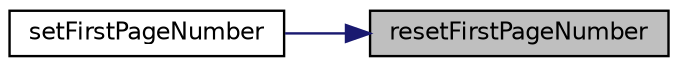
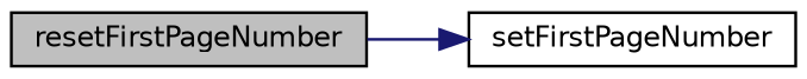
  digraph {
    rankdir=LR
    node [color=black fontname=Helvetica fontsize=10 shape=record style=filled]
    n1 [fillcolor=grey75 fontcolor=black height=0.2 label=resetFirstPageNumber width=0.4]
    n2 [fillcolor=white height=0.2 label=setFirstPageNumber width=0.4]
-   n2 -> n1 [color=midnightblue fontname=Helvetica fontsize=10 labelfontname=Helvetica labelfontsize=10 style=solid]
+   n1 -> n2 [color=midnightblue fontname=Helvetica fontsize=10 labelfontname=Helvetica labelfontsize=10 style=solid]
  }
